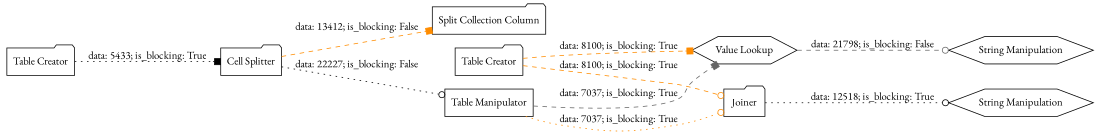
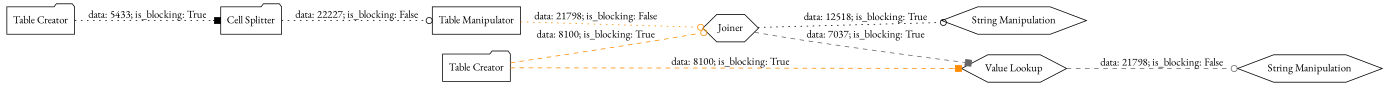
  digraph {
    fontname="EB Garamond"
    rankdir=LR
    node [fontname="EB Garamond" shape=folder]
    edge [arrowhead=odot color=darkorange fontname="EB Garamond" style=dashed]
    n1 [label="Table Creator"]
    n2 [label="Cell Splitter"]
-   n3 [label="Split Collection Column"]
    n4 [label="Table Manipulator" shape=box]
    n5 [label="Value Lookup" shape=hexagon]
    n6 [label="String Manipulation" shape=hexagon]
    n7 [label="String Manipulation" shape=hexagon]
-   n8 [label=Joiner]
+   n8 [label=Joiner shape=hexagon]
    n9 [label="Table Creator"]
    n1 -> n2 [arrowhead=box color=black label="data: 5433; is_blocking: True" style=dotted]
-   n2 -> n3 [arrowhead=box label="data: 13412; is_blocking: False"]
    n2 -> n4 [color=black label="data: 22227; is_blocking: False" style=dotted]
-   n4 -> n5 [arrowhead=box color=gray40 label="data: 7037; is_blocking: True"]
-   n4 -> n8 [label="data: 7037; is_blocking: True" style=dotted]
+   n8 -> n5 [arrowhead=box color=gray40 label="data: 7037; is_blocking: True"]
+   n4 -> n8 [label="data: 21798; is_blocking: False" style=dotted]
    n5 -> n6 [color=gray40 label="data: 21798; is_blocking: False"]
    n8 -> n7 [color=black label="data: 12518; is_blocking: True" style=dotted]
    n9 -> n5 [arrowhead=box label="data: 8100; is_blocking: True"]
    n9 -> n8 [label="data: 8100; is_blocking: True"]
  }
